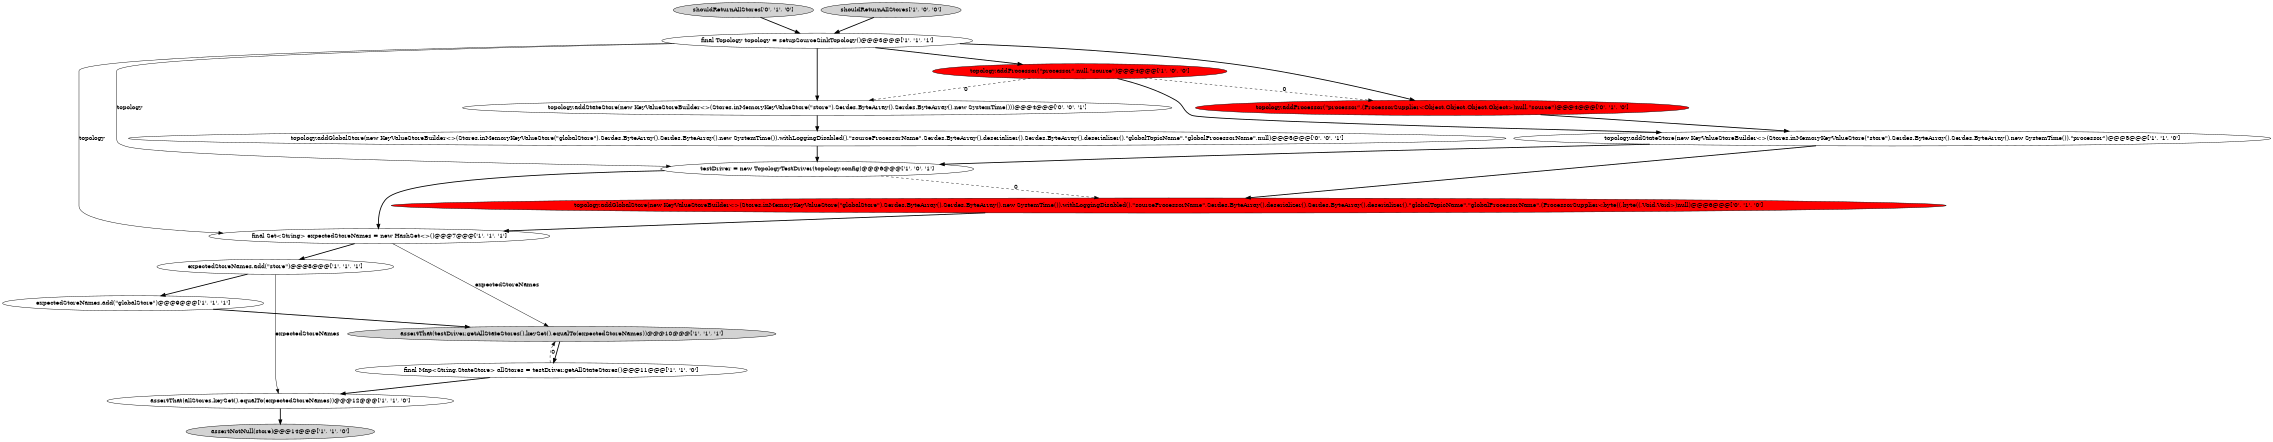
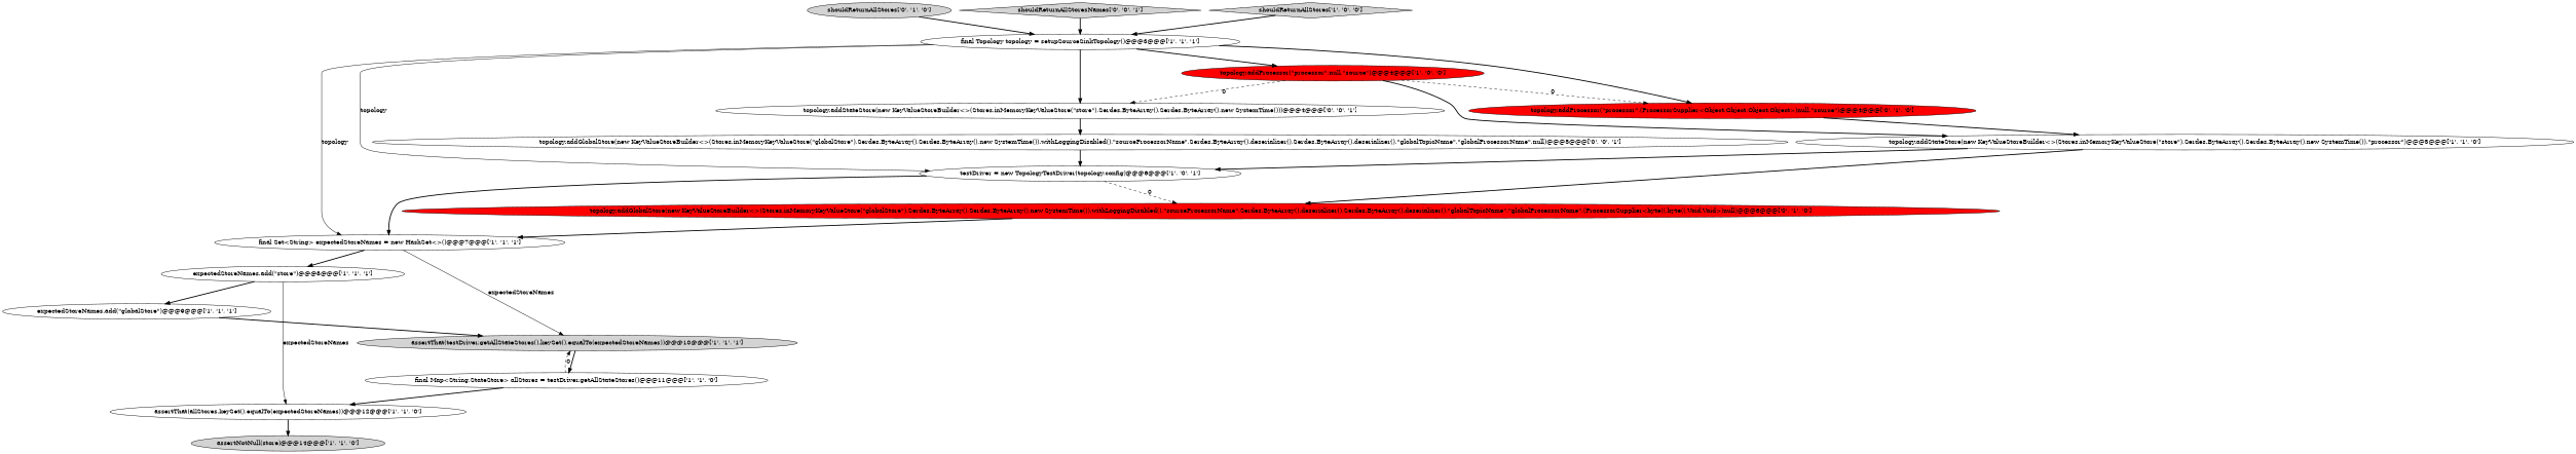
  digraph {
    node [fillcolor=white shape=ellipse style=filled]
    edge [style=bold]
    n1 [fillcolor=lightgray label="shouldReturnAllStores['0', '1', '0']"]
    n2 [label="final Topology topology = setupSourceSinkTopology()@@@3@@@['1', '1', '1']"]
    n3 [label="final Set<String> expectedStoreNames = new HashSet<>()@@@7@@@['1', '1', '1']"]
    n4 [label="testDriver = new TopologyTestDriver(topology,config)@@@6@@@['1', '0', '1']"]
    n5 [fillcolor=red label="topology.addProcessor(\"processor\",null,\"source\")@@@4@@@['1', '0', '0']"]
    n6 [fillcolor=red label="topology.addProcessor(\"processor\",(ProcessorSupplier<Object,Object,Object,Object>)null,\"source\")@@@4@@@['0', '1', '0']"]
    n7 [label="topology.addStateStore(new KeyValueStoreBuilder<>(Stores.inMemoryKeyValueStore(\"store\"),Serdes.ByteArray(),Serdes.ByteArray(),new SystemTime()))@@@4@@@['0', '0', '1']"]
+   n8 [fillcolor=lightgray label="shouldReturnAllStoresNames['0', '0', '1']" shape=diamond]
    n9 [fillcolor=lightgray label="assertThat(testDriver.getAllStateStores().keySet(),equalTo(expectedStoreNames))@@@10@@@['1', '1', '1']"]
    n10 [label="expectedStoreNames.add(\"store\")@@@8@@@['1', '1', '1']"]
    n11 [label="final Map<String,StateStore> allStores = testDriver.getAllStateStores()@@@11@@@['1', '1', '0']"]
    n12 [label="expectedStoreNames.add(\"globalStore\")@@@9@@@['1', '1', '1']"]
    n13 [label="assertThat(allStores.keySet(),equalTo(expectedStoreNames))@@@12@@@['1', '1', '0']"]
    n14 [label="topology.addStateStore(new KeyValueStoreBuilder<>(Stores.inMemoryKeyValueStore(\"store\"),Serdes.ByteArray(),Serdes.ByteArray(),new SystemTime()),\"processor\")@@@5@@@['1', '1', '0']"]
    n15 [fillcolor=red label="topology.addGlobalStore(new KeyValueStoreBuilder<>(Stores.inMemoryKeyValueStore(\"globalStore\"),Serdes.ByteArray(),Serdes.ByteArray(),new SystemTime()).withLoggingDisabled(),\"sourceProcessorName\",Serdes.ByteArray().deserializer(),Serdes.ByteArray().deserializer(),\"globalTopicName\",\"globalProcessorName\",(ProcessorSupplier<byte((,byte((,Void,Void>)null)@@@6@@@['0', '1', '0']"]
    n16 [label="topology.addGlobalStore(new KeyValueStoreBuilder<>(Stores.inMemoryKeyValueStore(\"globalStore\"),Serdes.ByteArray(),Serdes.ByteArray(),new SystemTime()).withLoggingDisabled(),\"sourceProcessorName\",Serdes.ByteArray().deserializer(),Serdes.ByteArray().deserializer(),\"globalTopicName\",\"globalProcessorName\",null)@@@5@@@['0', '0', '1']"]
    n17 [fillcolor=lightgray label="assertNotNull(store)@@@14@@@['1', '1', '0']"]
-   n18 [fillcolor=lightgray label="shouldReturnAllStores['1', '0', '0']"]
+   n18 [fillcolor=lightgray label="shouldReturnAllStores['1', '0', '0']" shape=diamond]
    n1 -> n2
    n2 -> n3 [label=topology style=solid]
    n2 -> n4 [label=topology style=solid]
    n2 -> n5
    n2 -> n6
    n2 -> n7
    n3 -> n9 [label=expectedStoreNames style=solid]
    n3 -> n10
    n4 -> n3
    n4 -> n15 [label=0 style=dashed]
    n5 -> n6 [label=0 style=dashed]
    n5 -> n7 [label=0 style=dashed]
    n5 -> n14
    n6 -> n14
    n7 -> n16
+   n8 -> n2
    n9 -> n11
    n10 -> n12
    n10 -> n13 [label=expectedStoreNames style=solid]
    n11 -> n9 [label=0 style=dashed]
    n11 -> n13
    n12 -> n9
    n13 -> n17
    n14 -> n4
    n14 -> n15
    n15 -> n3
    n16 -> n4
    n18 -> n2
  }
